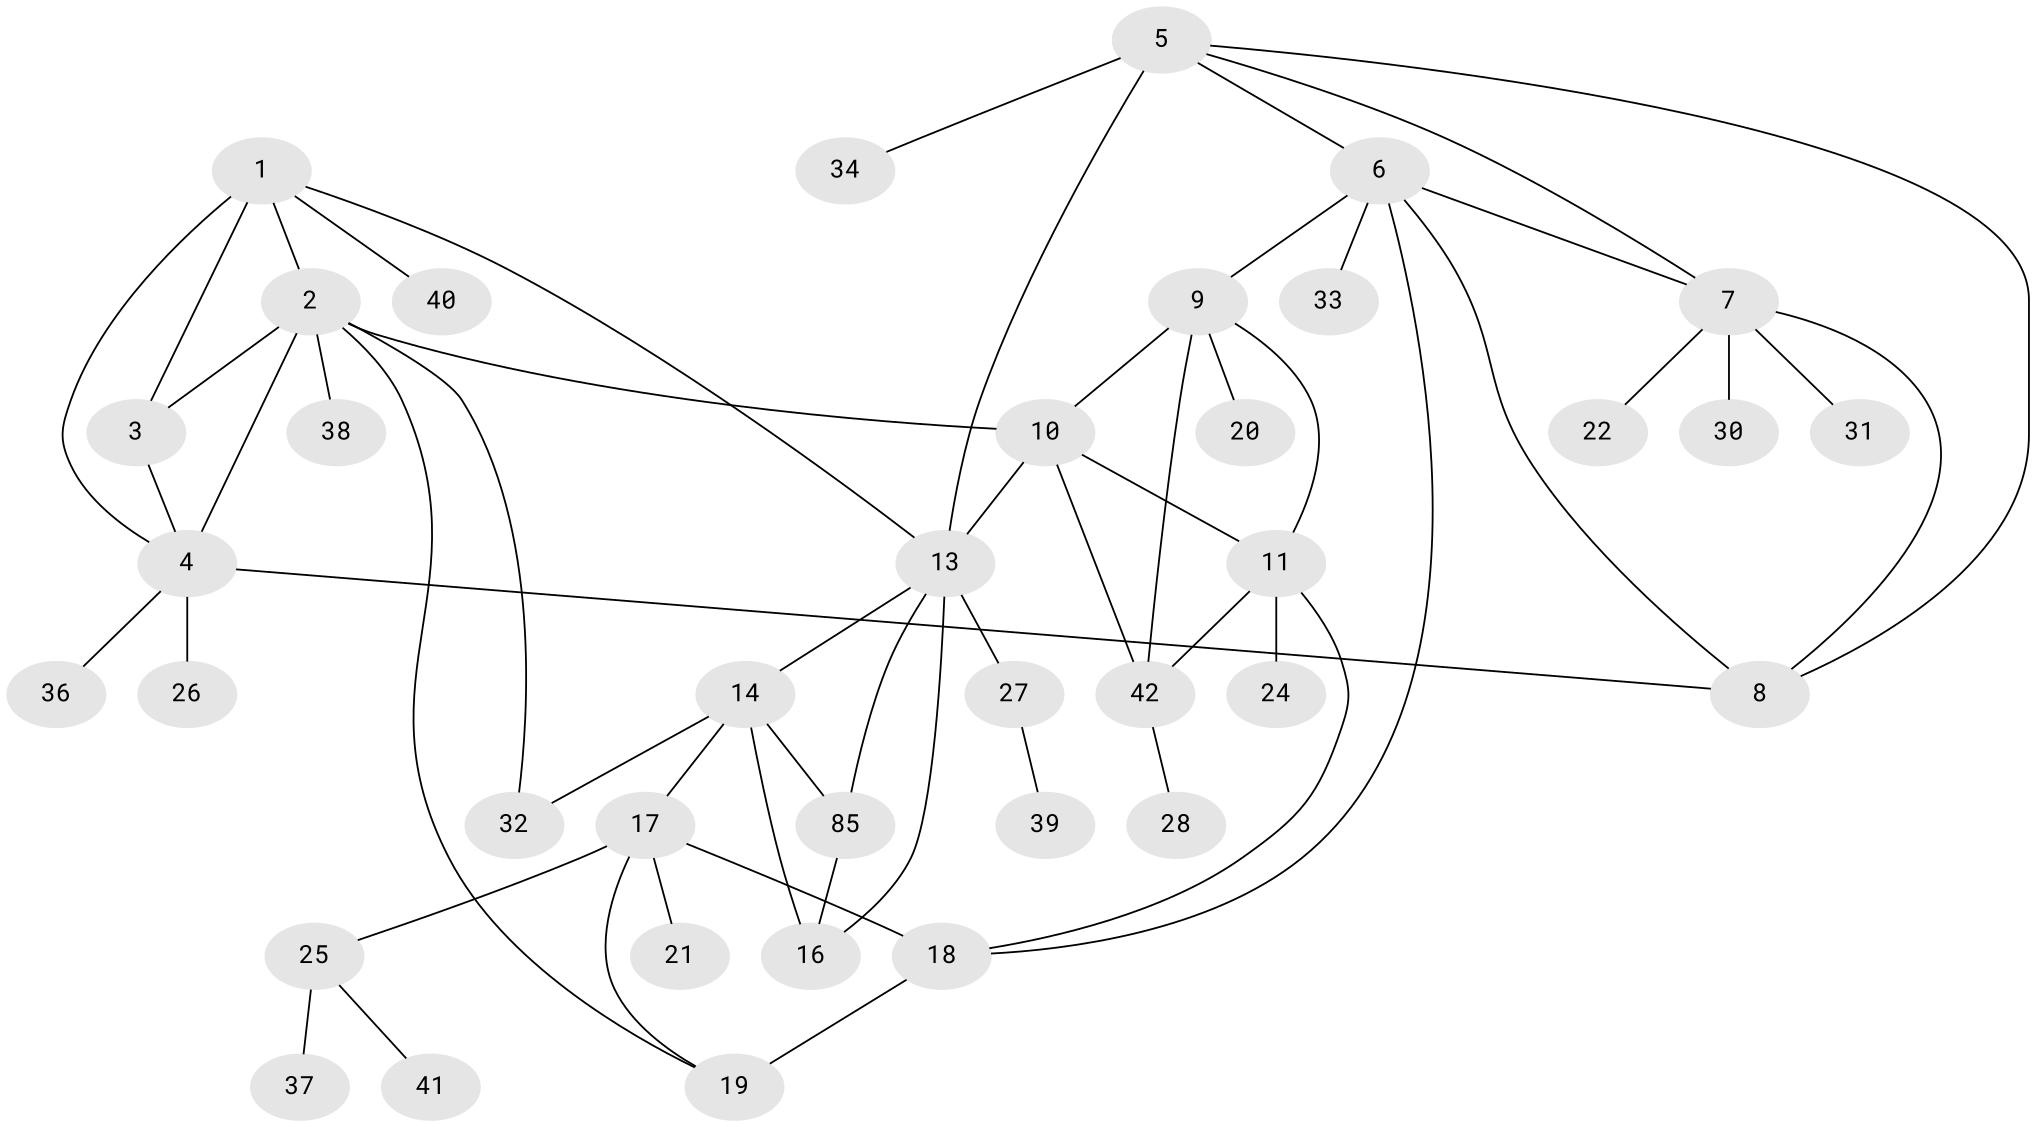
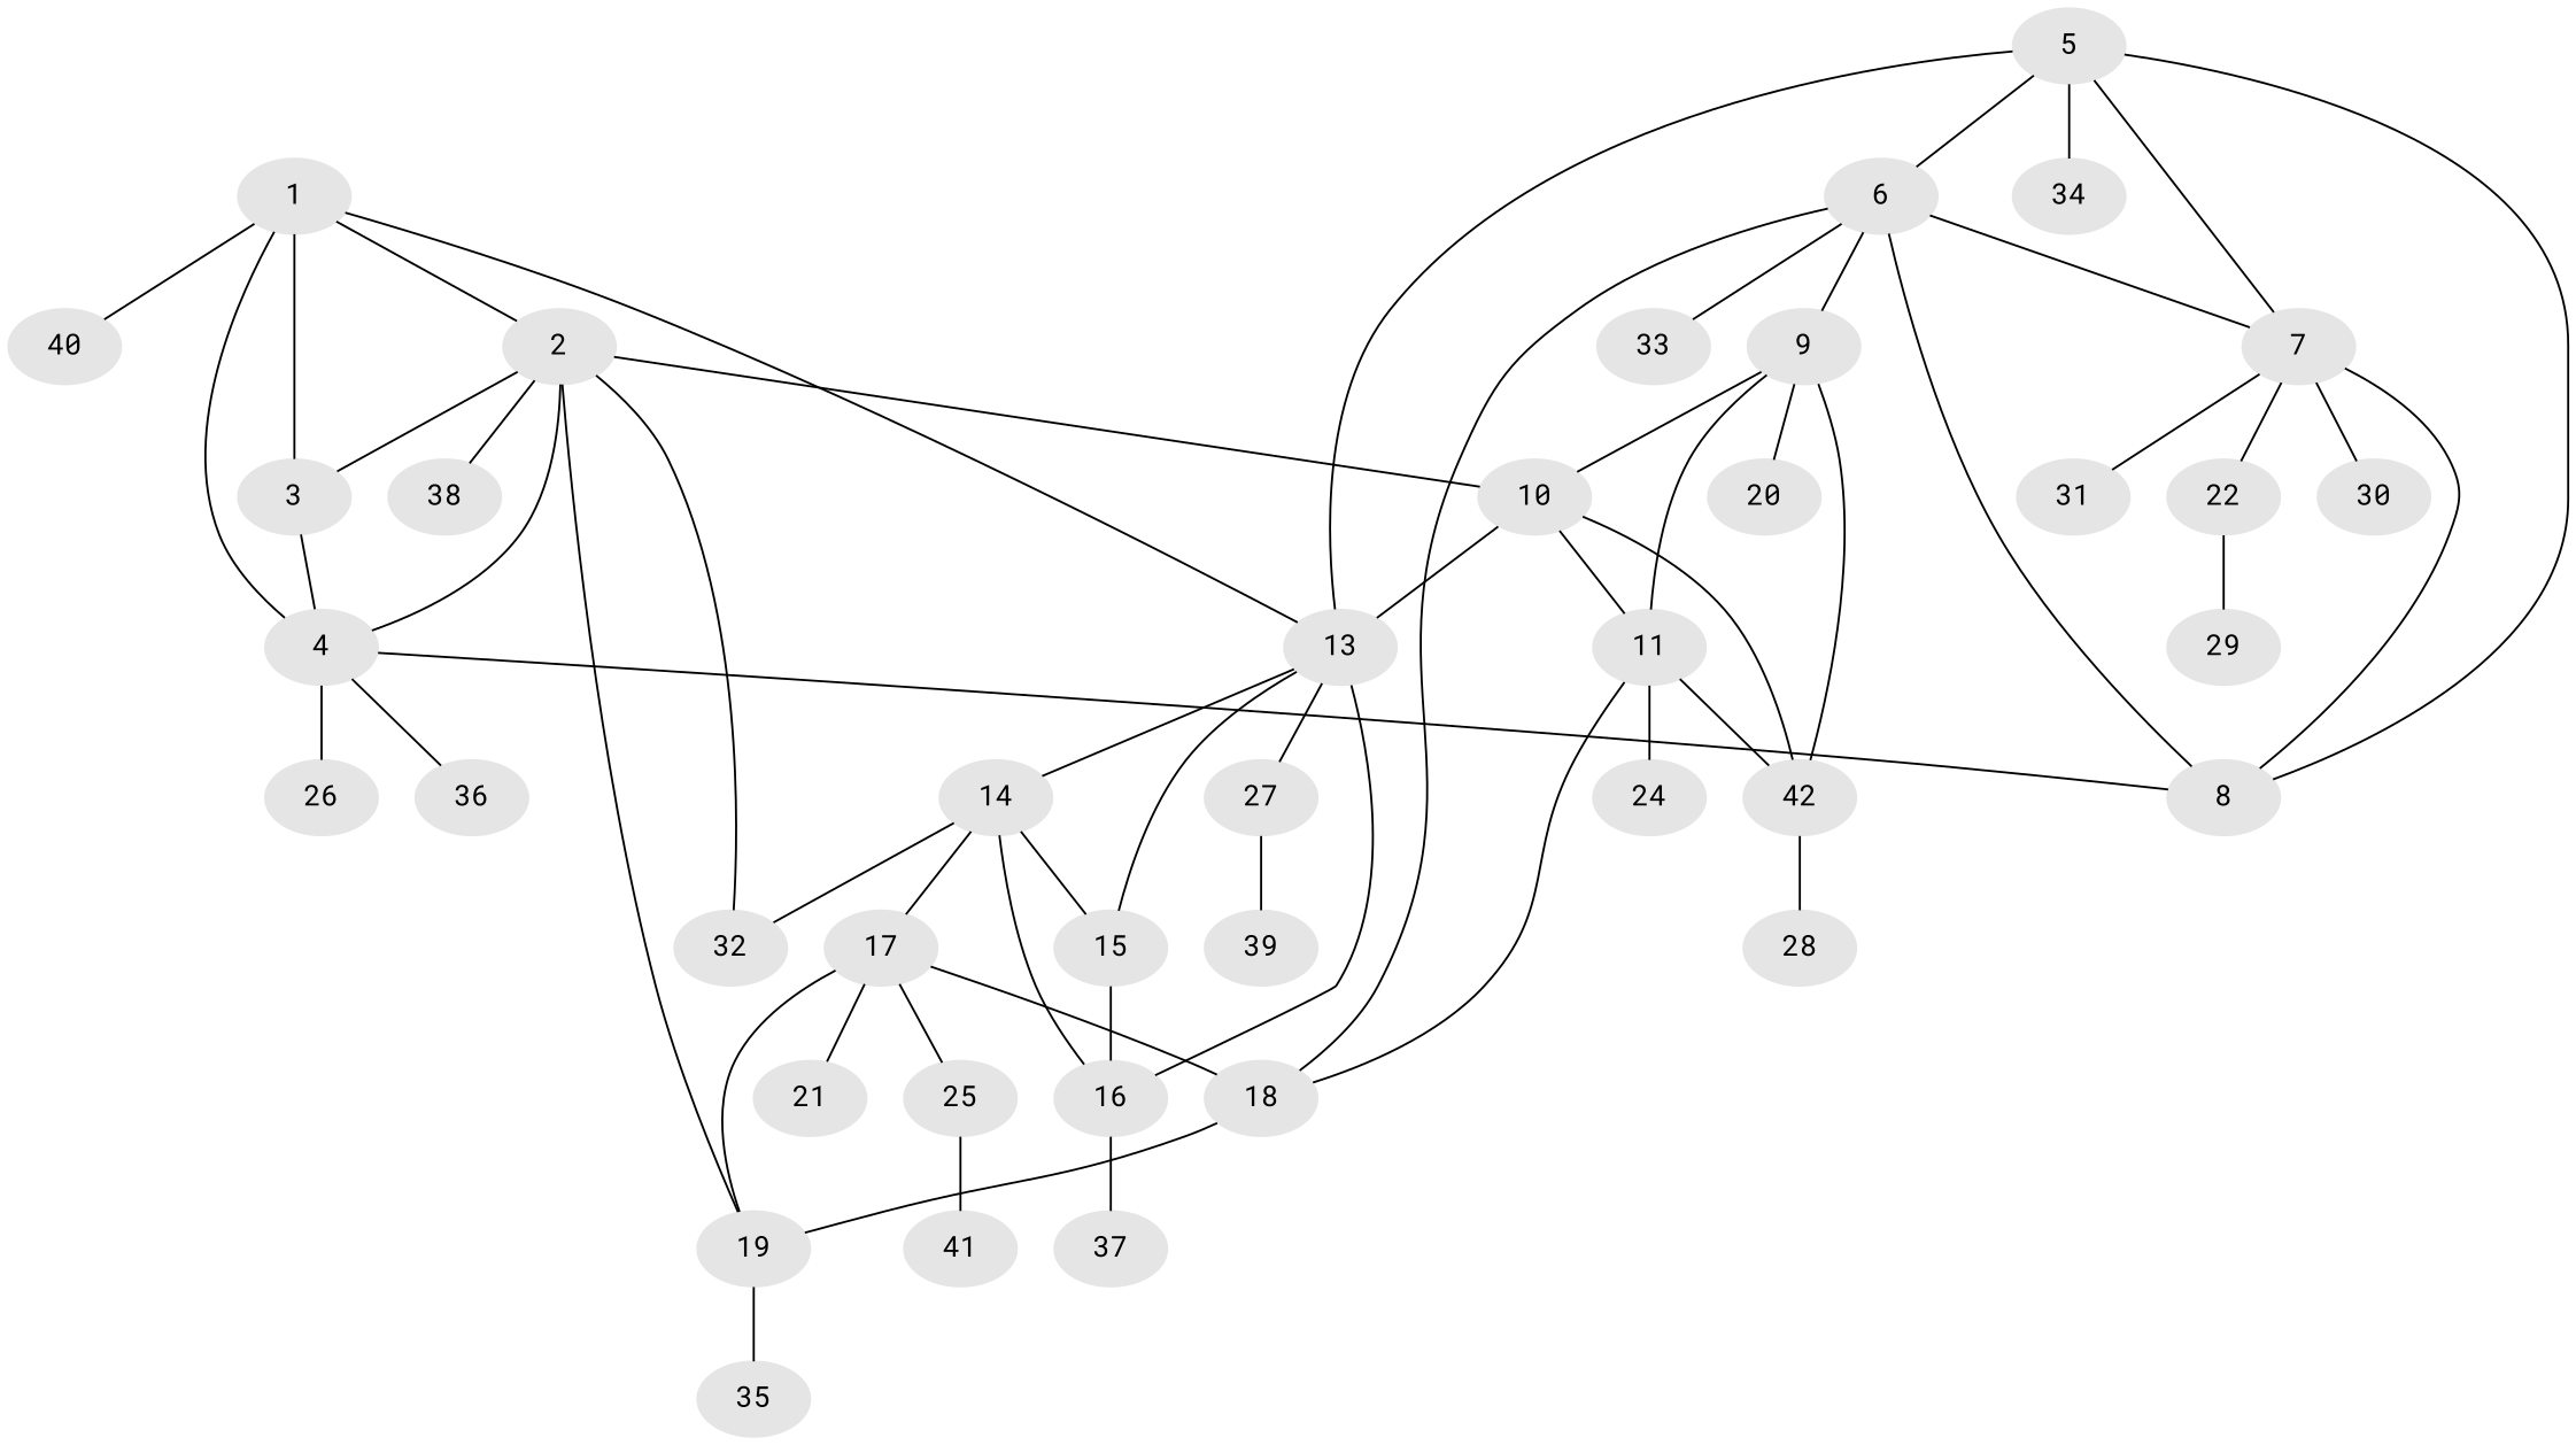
  graph {
    fontname="Roboto Mono"
    node [color=gray90 fontname="Roboto Mono" style=filled]
    edge [fontname="Roboto Mono" weight=1.0]
    1
    2
    3
    4
    13
    40
    10
    19
    32
    38
    8
    26
    36
    14
-   15 [label=85]
+   15
    16
    27
    11
    n19 [label=42]
+   35
    5
    6
    7
    34
    9
    18
    33
    22
    30
    31
    20
+   29
    24
    28
    17
    37
    39
    21
    25
    41
    1 -- 2
    1 -- 3 [weight=2.0]
    1 -- 4
    1 -- 13
    1 -- 40
    2 -- 3
    2 -- 4
    2 -- 10
    2 -- 19
    2 -- 32
    2 -- 38
    3 -- 4
    4 -- 8
    4 -- 26 [weight=2.0]
    4 -- 36
    13 -- 14
    13 -- 15
    13 -- 16
    13 -- 27
    10 -- 13 [weight=3.0]
    10 -- 11
    10 -- n19
+   19 -- 35 [weight=3.0]
    14 -- 32
    14 -- 15
    14 -- 16
    14 -- 17
    15 -- 16
-   25 -- 37
+   16 -- 37
    27 -- 39
    11 -- n19
    11 -- 18
    11 -- 24 [weight=5.0]
    n19 -- 28
    5 -- 13
    5 -- 8
    5 -- 6
    5 -- 7
    5 -- 34 [weight=2.0]
    6 -- 8
    6 -- 7
    6 -- 9
    6 -- 18
    6 -- 33
    7 -- 8
    7 -- 22
    7 -- 30 [weight=3.0]
    7 -- 31
    9 -- 10
    9 -- 11
    9 -- n19
    9 -- 20
    18 -- 19 [weight=2.0]
+   22 -- 29
    17 -- 19
    17 -- 18 [weight=2.0]
    17 -- 21
    17 -- 25
    25 -- 41
  }
